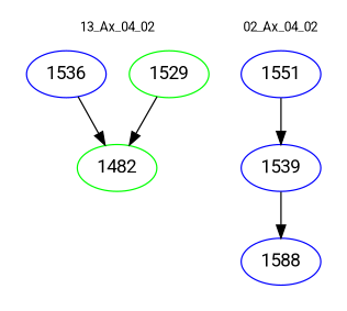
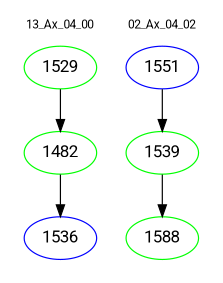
  digraph {
    fontname=Roboto
    node [color=blue fontname=Roboto]
    edge [color=black fontname=Roboto]
    n1 [color=green label=1529]
    n2 [color=green label=1482]
    n3 [label=1536]
    n4 [label=1551]
-   n5 [label=1539]
-   n6 [label=1588]
+   n5 [color=green label=1539]
+   n6 [color=green label=1588]
    subgraph cluster_1 {
      color=white
      fontsize=10
-     label="13_Ax_04_02"
+     label="13_Ax_04_00"
      n1
      n2
      n3
    }
    subgraph cluster_2 {
      color=white
      fontsize=10
      label="02_Ax_04_02"
      n4
      n5
      n6
    }
    n1 -> n2
-   n3 -> n2
+   n2 -> n3
    n4 -> n5
    n5 -> n6
  }
